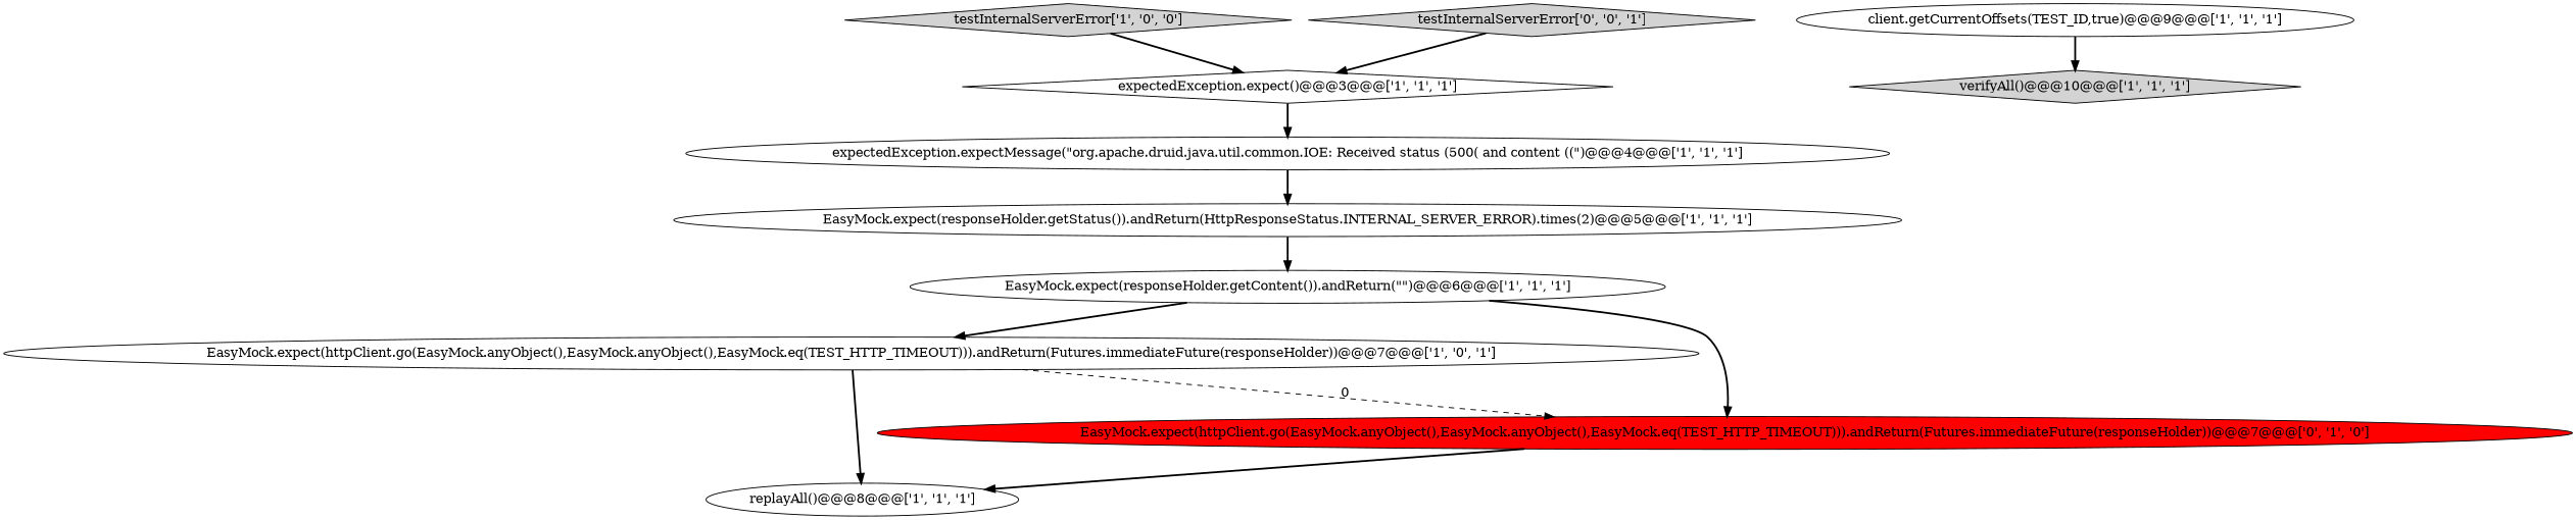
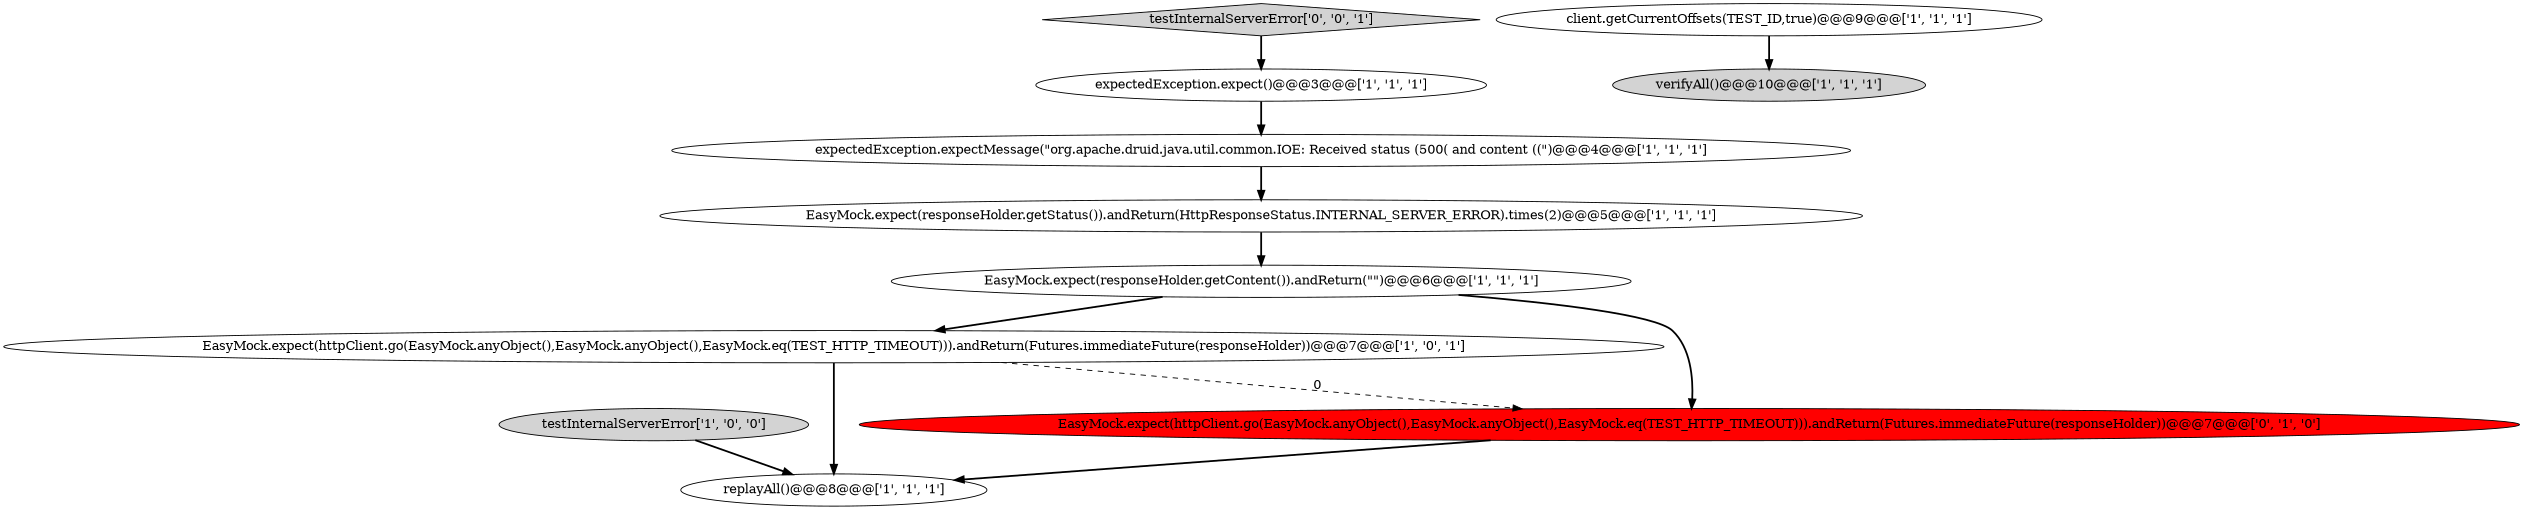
  digraph {
    node [fillcolor=white shape=ellipse style=filled]
    edge [style=bold]
    n1 [label="EasyMock.expect(httpClient.go(EasyMock.anyObject(),EasyMock.anyObject(),EasyMock.eq(TEST_HTTP_TIMEOUT))).andReturn(Futures.immediateFuture(responseHolder))@@@7@@@['1', '0', '1']"]
    n2 [fillcolor=red label="EasyMock.expect(httpClient.go(EasyMock.anyObject(),EasyMock.anyObject(),EasyMock.eq(TEST_HTTP_TIMEOUT))).andReturn(Futures.immediateFuture(responseHolder))@@@7@@@['0', '1', '0']"]
    n3 [label="replayAll()@@@8@@@['1', '1', '1']"]
    n4 [label="EasyMock.expect(responseHolder.getStatus()).andReturn(HttpResponseStatus.INTERNAL_SERVER_ERROR).times(2)@@@5@@@['1', '1', '1']"]
    n5 [label="EasyMock.expect(responseHolder.getContent()).andReturn(\"\")@@@6@@@['1', '1', '1']"]
-   n6 [fillcolor=lightgray label="testInternalServerError['1', '0', '0']" shape=diamond]
-   n7 [label="expectedException.expect()@@@3@@@['1', '1', '1']" shape=diamond]
+   n6 [fillcolor=lightgray label="testInternalServerError['1', '0', '0']"]
+   n7 [label="expectedException.expect()@@@3@@@['1', '1', '1']"]
    n8 [label="expectedException.expectMessage(\"org.apache.druid.java.util.common.IOE: Received status (500( and content ((\")@@@4@@@['1', '1', '1']"]
    n9 [fillcolor=lightgray label="testInternalServerError['0', '0', '1']" shape=diamond]
-   n10 [fillcolor=lightgray label="verifyAll()@@@10@@@['1', '1', '1']" shape=diamond]
+   n10 [fillcolor=lightgray label="verifyAll()@@@10@@@['1', '1', '1']"]
    n11 [label="client.getCurrentOffsets(TEST_ID,true)@@@9@@@['1', '1', '1']"]
    n1 -> n2 [label=0 style=dashed]
    n1 -> n3
    n2 -> n3
    n4 -> n5
    n5 -> n1
    n5 -> n2
-   n6 -> n7
+   n6 -> n3
    n7 -> n8
    n8 -> n4
    n9 -> n7
    n11 -> n10
  }
